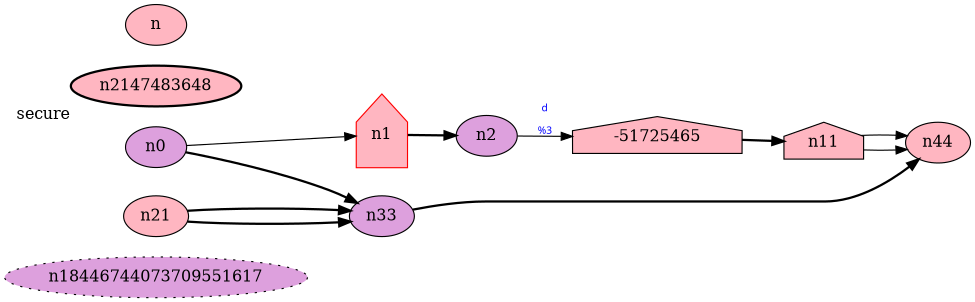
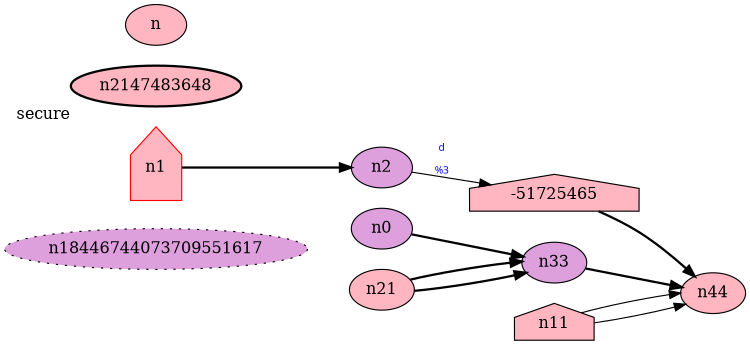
  digraph {
    fontcolor=blue
    rankdir=LR
    node [fillcolor=lightpink shape=ellipse style=filled]
    edge [style=bold]
    n18446744073709551617 [fillcolor=plum style="dotted,filled"]
    n1 [color=red height=1 shape=house width=9223372036854775808]
    n2 [fillcolor=plum]
    -51725465 [shape=house]
    n2147483648 [style="bold,filled" xlabel=secure]
    n0 [fillcolor=plum]
    n33 [fillcolor=plum]
    n11 [shape=house]
    n44
    n21
    n
    n1 -> n2
    n2 -> -51725465 [fontcolor=blue fontname="comic sans" fontsize=9 label="d\n\l\G" style=solid]
-   -51725465 -> n11
-   n0 -> n1 [style=solid]
+   -51725465 -> n44
    n0 -> n33
    n33 -> n44
    n11 -> n44 [style=solid]
    n11 -> n44 [style=solid]
    n21 -> n33
    n21 -> n33
  }
